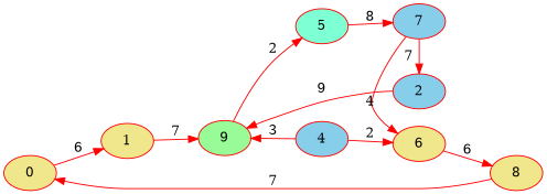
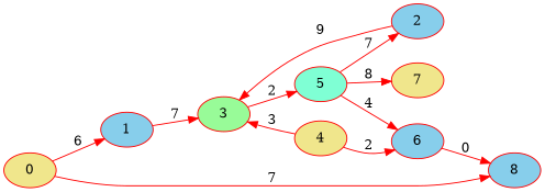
  digraph {
    rankdir=LR
    ranksep=equally
    node [color=red fillcolor=skyblue style=filled]
    edge [color=red]
    0 [fillcolor=khaki]
-   1 [fillcolor=khaki]
-   3 [fillcolor=palegreen label=9]
-   4
+   1
+   3 [fillcolor=palegreen]
+   4 [fillcolor=khaki]
    5 [fillcolor=aquamarine]
-   6 [fillcolor=khaki]
+   6
    2
-   7
-   8 [fillcolor=khaki]
+   7 [fillcolor=khaki]
+   8
    subgraph sub_1 {
      rank=same
      0
    }
    subgraph sub_2 {
      rank=same
      1
    }
    subgraph sub_3 {
      rank=same
      3
    }
    subgraph sub_4 {
      rank=same
      4
      5
    }
    subgraph sub_5 {
      rank=same
      6
      2
      7
    }
    subgraph sub_6 {
      rank=same
      8
    }
    subgraph sub_7 {
      rank=same
    }
    0 -> 1 [label=6]
    1 -> 3 [label=7]
    3 -> 5 [label=2]
    4 -> 3 [label=3]
    4 -> 6 [label=2]
-   7 -> 2 [label=7]
+   5 -> 2 [label=7]
    5 -> 7 [label=8]
-   6 -> 8 [label=6]
+   6 -> 8 [label=0]
    2 -> 3 [label=9]
-   7 -> 6 [label=4]
-   8 -> 0 [label=7]
+   5 -> 6 [label=4]
+   0 -> 8 [label=7]
  }
